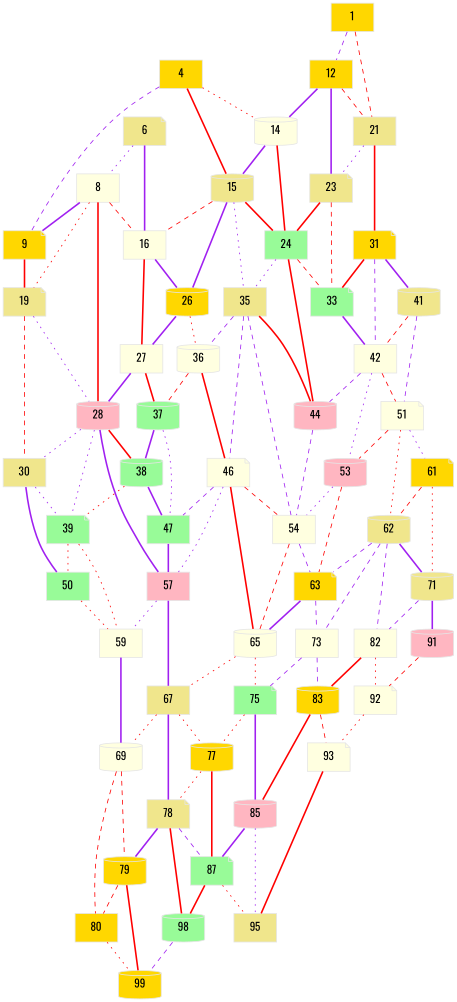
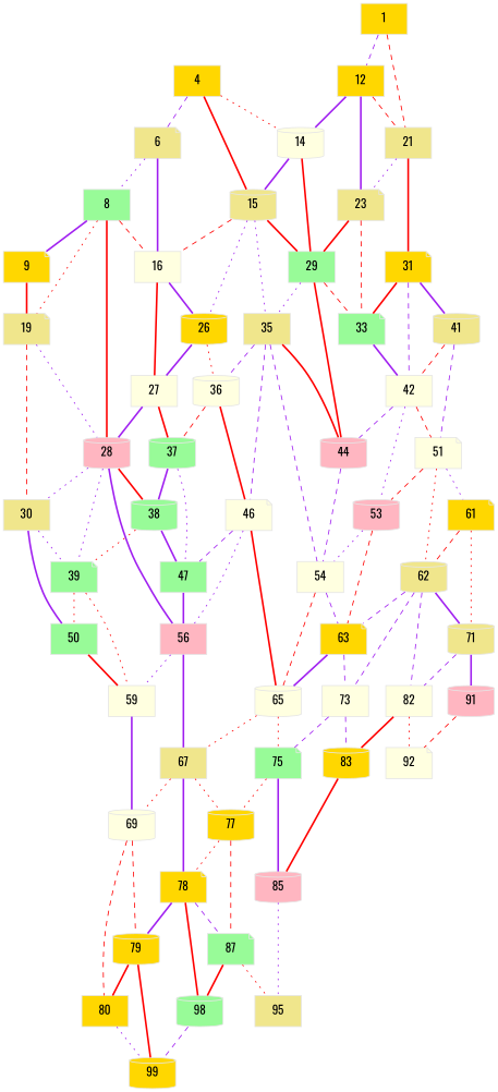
  graph {
    fontname=Oswald
    node [color=gray90 fillcolor=lightyellow fontname=Oswald shape=box style=filled]
    edge [color=purple fontname=Oswald style=bold]
    1 [fillcolor=gold super="+11"]
    12 [fillcolor=gold super="+13"]
    21 [fillcolor=khaki super="+22"]
    14 [shape=cylinder]
    23 [fillcolor=khaki shape=note]
    31 [fillcolor=gold shape=note super="+32"]
    4 [fillcolor=gold super="+5"]
    6 [fillcolor=khaki shape=note super="+7"]
    15 [fillcolor=khaki shape=cylinder super="+25"]
-   8 [super="+18"]
+   8 [fillcolor=palegreen super="+18"]
    16 [super="+17"]
-   24 [fillcolor=palegreen super="+34"]
+   24 [fillcolor=palegreen super="+34" label=29]
    26 [fillcolor=gold shape=cylinder]
    35 [fillcolor=khaki super="+45"]
    9 [fillcolor=gold shape=note super="+10"]
    19 [fillcolor=khaki shape=note super="+20"]
    28 [fillcolor=lightpink shape=cylinder super="+29"]
    27
    30 [fillcolor=khaki super="+40"]
    38 [fillcolor=palegreen shape=cylinder super="+48"]
    39 [fillcolor=palegreen shape=note super="+49"]
-   57 [fillcolor=lightpink super="+58"]
+   57 [fillcolor=lightpink super="+58" label=56]
    33 [fillcolor=palegreen shape=note]
    44 [fillcolor=lightpink shape=cylinder]
    36 [shape=cylinder]
    46 [shape=note super="+56"]
    54 [super="+55"]
    37 [fillcolor=palegreen shape=cylinder]
    50 [fillcolor=palegreen]
    41 [fillcolor=khaki shape=cylinder]
    42 [super="+43"]
    47 [fillcolor=palegreen]
    59 [super="+60"]
    51 [shape=note super="+52"]
    53 [fillcolor=lightpink shape=cylinder]
    65 [shape=cylinder super="+66"]
    63 [fillcolor=gold shape=note super="+64"]
    67 [fillcolor=khaki super="+68"]
    69 [shape=cylinder super="+70"]
    61 [fillcolor=gold shape=note]
    62 [fillcolor=khaki shape=cylinder super="+72"]
    75 [fillcolor=palegreen shape=note super="+76"]
    71 [fillcolor=khaki shape=cylinder super="+81"]
    73 [super="+74"]
    82
    77 [fillcolor=gold shape=cylinder]
-   78 [fillcolor=khaki shape=note super="+88"]
+   78 [fillcolor=gold shape=note super="+88"]
    79 [fillcolor=gold shape=cylinder super="+89"]
    80 [fillcolor=gold super="+90"]
    91 [fillcolor=lightpink shape=cylinder]
    83 [fillcolor=gold shape=cylinder super="+84"]
    92 [shape=note]
    85 [fillcolor=lightpink shape=cylinder super="+86"]
    87 [fillcolor=palegreen shape=note super="+97"]
    98 [fillcolor=palegreen shape=cylinder]
    99 [fillcolor=gold shape=cylinder super="+100"]
-   93 [shape=note super="+94"]
    95 [fillcolor=khaki super="+96"]
    1 -- 12 [style=dashed]
    1 -- 21 [color=red style=dashed]
    12 -- 21 [color=red style=dashed]
    12 -- 14
    12 -- 23
    21 -- 23 [style=dotted]
    21 -- 31 [color=red weight=2]
    14 -- 15
    14 -- 24 [color=red]
    23 -- 24 [color=red]
    23 -- 33 [color=red style=dashed]
    31 -- 33 [color=red]
    31 -- 41
    31 -- 42 [style=dashed]
    4 -- 14 [color=red style=dotted]
-   4 -- 9 [style=dashed]
+   4 -- 6 [style=dashed]
    4 -- 15 [color=red]
    6 -- 8 [style=dotted]
    6 -- 16 [weight=2]
    15 -- 16 [color=red style=dashed]
    15 -- 24 [color=red]
-   15 -- 26
+   15 -- 26 [style=dotted]
    15 -- 35 [style=dotted]
    8 -- 16 [color=red style=dashed]
    8 -- 9
    8 -- 19 [color=red style=dotted]
    8 -- 28 [color=red]
    16 -- 26
    16 -- 27 [color=red]
    24 -- 35 [style=dotted]
    24 -- 33 [color=red style=dashed]
    24 -- 44 [color=red]
    26 -- 27
    26 -- 36 [color=red style=dotted]
    35 -- 44 [color=red]
    35 -- 36 [style=dashed]
    35 -- 46 [style=dashed]
    35 -- 54 [style=dashed]
    9 -- 19 [color=red weight=2]
    19 -- 28 [style=dotted]
    19 -- 30 [color=red style=dashed]
    28 -- 30 [style=dotted]
    28 -- 38 [color=red]
    28 -- 39 [style=dotted]
    28 -- 57
    27 -- 28
    27 -- 37 [color=red]
    30 -- 39 [style=dotted]
    30 -- 50
    38 -- 39 [color=red style=dotted weight=2]
    38 -- 47
    39 -- 50 [color=red style=dotted]
    39 -- 59 [color=red style=dotted]
    57 -- 59 [style=dotted]
    57 -- 67 [weight=2]
    33 -- 42
    44 -- 54 [style=dashed]
    36 -- 46 [color=red]
    36 -- 37 [color=red style=dashed]
    46 -- 57 [style=dotted]
-   46 -- 54 [color=red style=dashed]
    46 -- 47 [style=dashed]
    46 -- 65 [color=red]
    54 -- 65 [color=red style=dashed]
    54 -- 63 [style=dashed]
    37 -- 38
    37 -- 47 [style=dotted]
-   50 -- 59 [color=red style=dotted]
+   50 -- 59 [color=red]
    41 -- 42 [color=red style=dashed]
    41 -- 51 [style=dashed]
    42 -- 44 [style=dashed]
    42 -- 51 [color=red style=dashed]
    42 -- 53 [style=dotted]
    47 -- 57
    59 -- 69 [weight=2]
    51 -- 53 [color=red style=dashed]
    51 -- 61 [style=dotted]
    51 -- 62 [color=red style=dotted]
    53 -- 54 [style=dotted]
    53 -- 63 [color=red style=dashed]
    65 -- 67 [color=red style=dotted]
    65 -- 75 [color=red style=dotted weight=2]
    63 -- 65
    63 -- 73 [style=dashed weight=2]
    67 -- 69 [color=red style=dotted]
    67 -- 77 [color=red style=dotted]
    67 -- 78
    69 -- 79 [color=red style=dashed]
    69 -- 80 [color=red style=dashed]
    61 -- 62 [color=red style=dashed]
    61 -- 71 [color=red style=dotted]
    62 -- 63 [style=dashed]
    62 -- 71
    62 -- 73 [style=dashed]
    62 -- 82 [style=dashed]
    75 -- 77 [color=red style=dotted]
    75 -- 85 [weight=2]
    71 -- 82 [style=dashed]
    71 -- 91
    73 -- 75 [style=dashed]
    73 -- 83 [style=dashed weight=2]
    82 -- 83 [color=red]
    82 -- 92 [color=red style=dotted]
    77 -- 78 [color=red style=dotted]
-   77 -- 87 [color=red]
+   77 -- 87 [color=red style=dashed]
    78 -- 79 [weight=2]
    78 -- 87 [style=dashed]
    78 -- 98 [color=red]
-   79 -- 80 [color=red style=dashed weight=2]
+   79 -- 80 [color=red weight=2]
    79 -- 99 [color=red]
-   80 -- 99 [color=red style=dotted]
+   80 -- 99 [style=dotted]
    91 -- 92 [color=red style=dashed]
    83 -- 85 [color=red]
-   83 -- 93 [color=red style=dashed weight=2]
-   92 -- 93 [color=red style=dotted]
-   85 -- 87
    85 -- 95 [style=dotted weight=2]
    87 -- 98 [color=red]
    87 -- 95 [color=red style=dotted]
    98 -- 99 [style=dashed]
-   93 -- 95 [color=red]
  }
